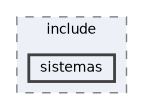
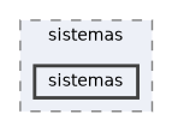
  digraph {
    compound=true
    n1 [color=grey25 fillcolor="#edf0f7" fontname=Helvetica fontsize=10 height=0.2 label=sistemas shape=box style="filled,bold" width=0.4]
    subgraph cluster_1 {
      bgcolor="#edf0f7"
      fontname=Helvetica
      fontsize=10
-     label=include
+     label=sistemas
      pencolor=grey50
      style="filled,dashed"
      n1
    }
  }
